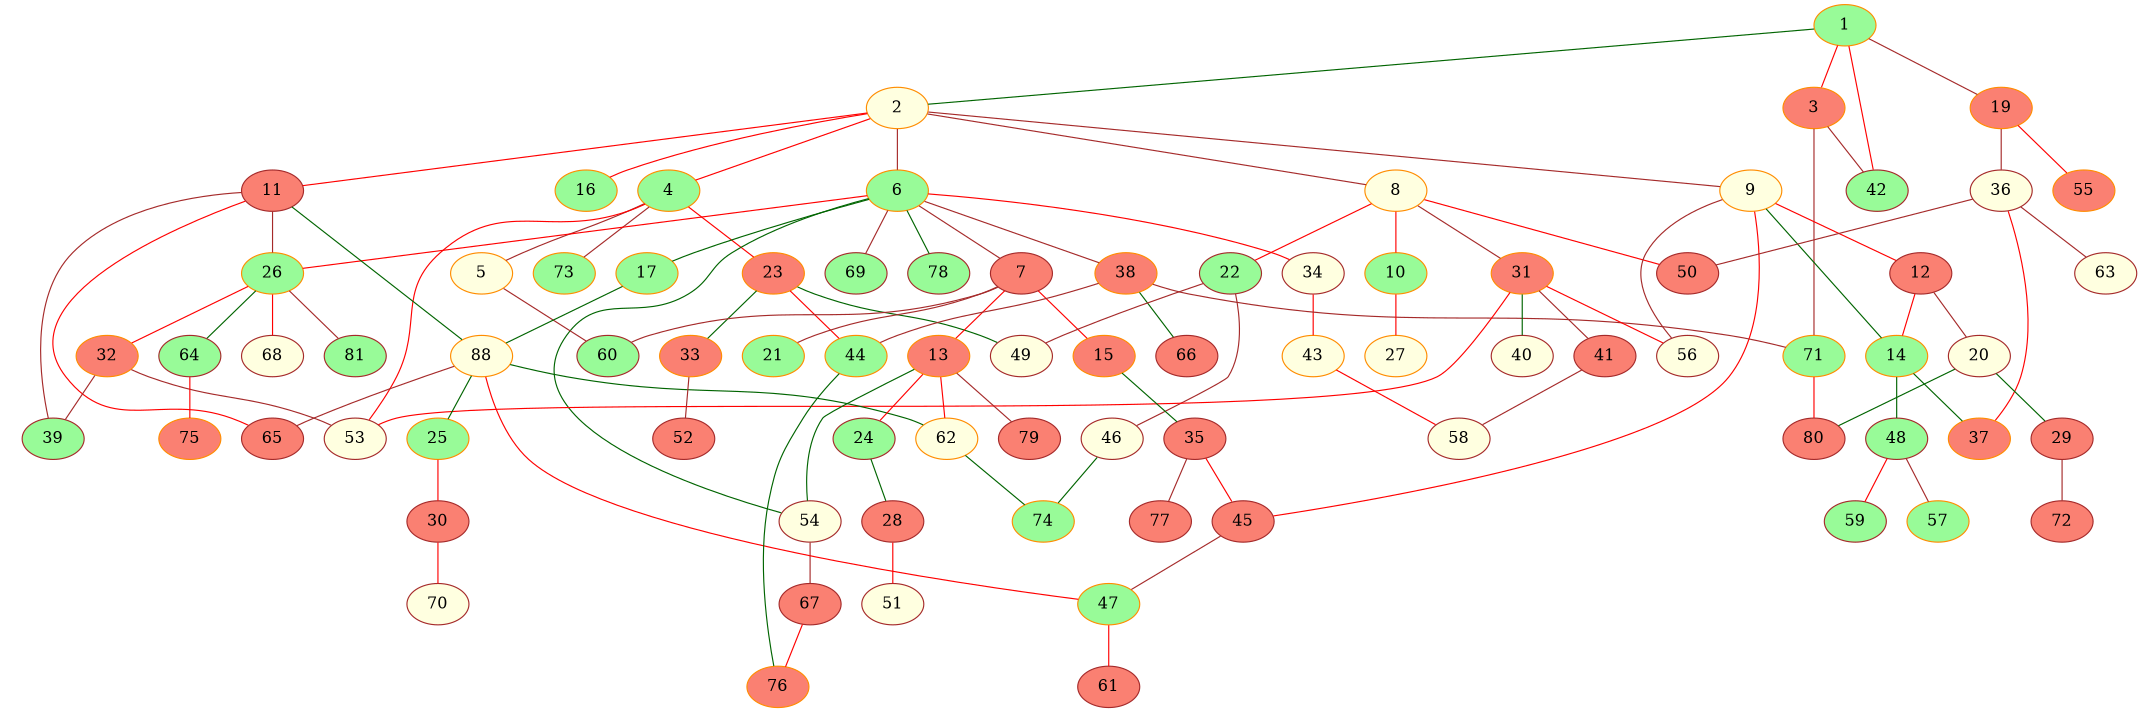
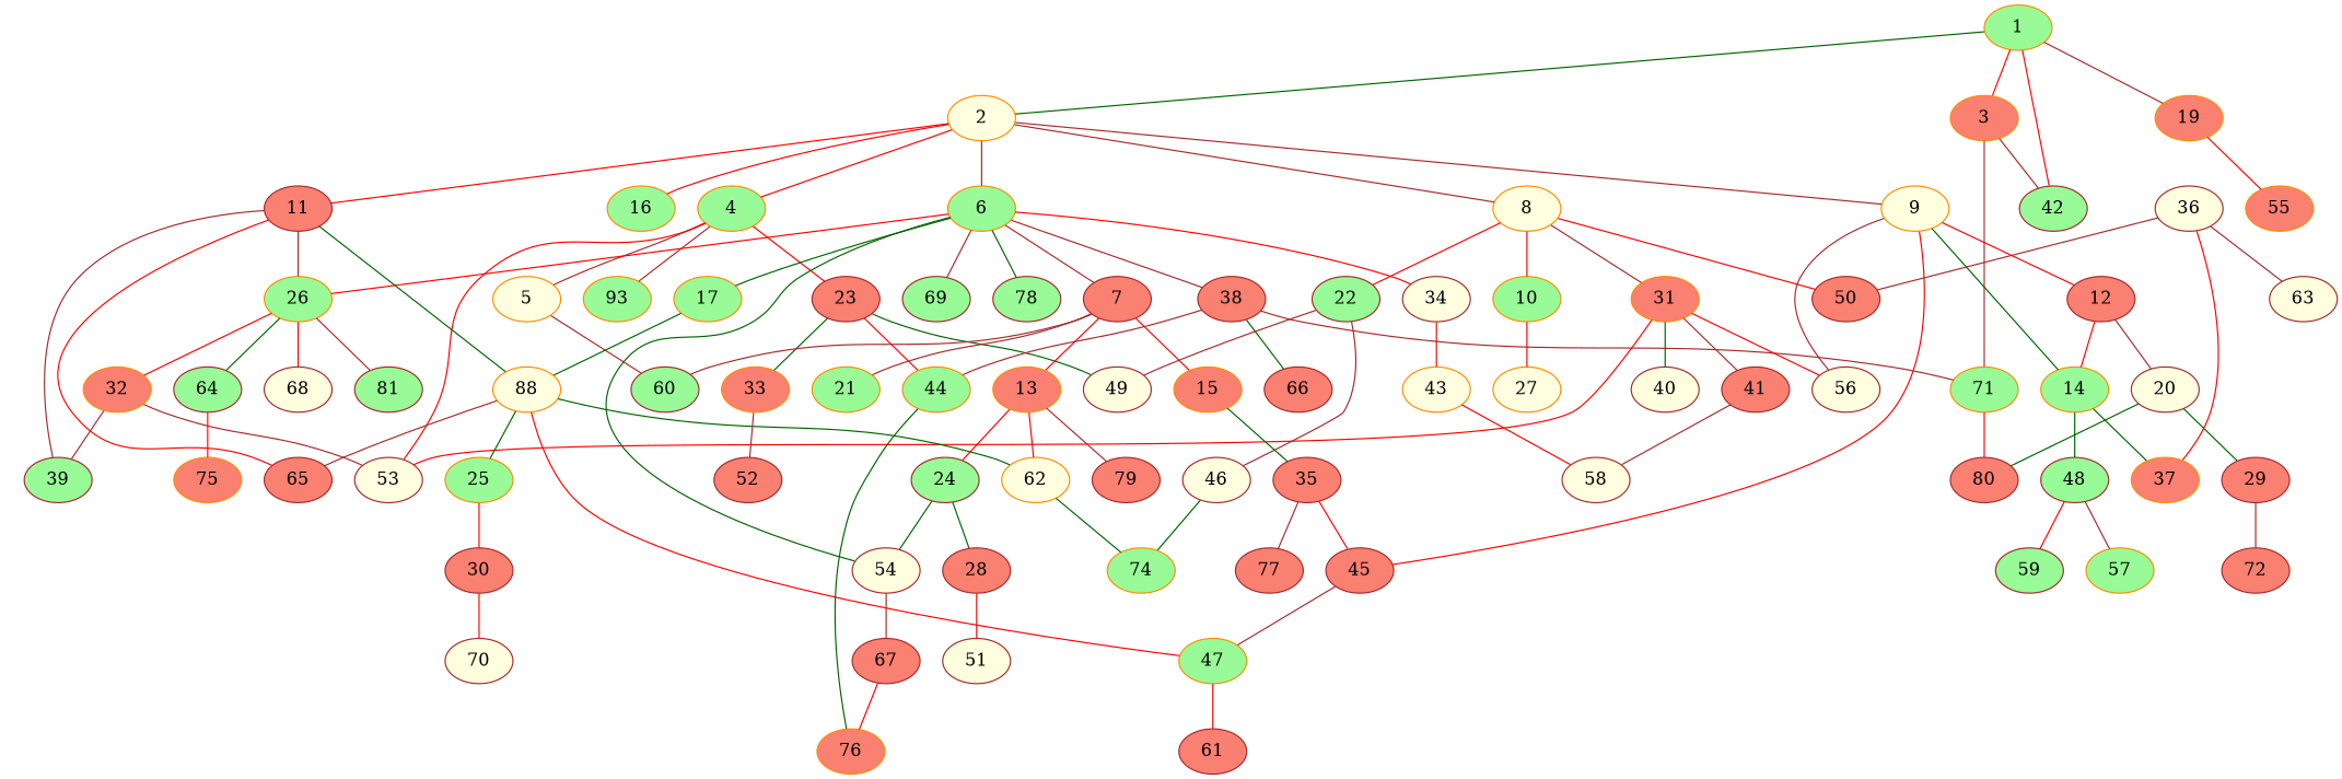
  graph {
    fontname="DejaVu Serif"
    node [color=brown fillcolor=salmon fontname="DejaVu Serif" style=filled]
    edge [color=red fontname="DejaVu Serif"]
    1 [color=darkorange fillcolor=palegreen]
    2 [color=darkorange fillcolor=lightyellow]
    3 [color=darkorange]
    19 [color=darkorange]
    42 [fillcolor=palegreen]
    4 [color=darkorange fillcolor=palegreen]
    6 [color=darkorange fillcolor=palegreen]
    8 [color=darkorange fillcolor=lightyellow]
    9 [color=darkorange fillcolor=lightyellow]
    11
    16 [color=darkorange fillcolor=palegreen]
    71 [color=darkorange fillcolor=palegreen]
    36 [fillcolor=lightyellow]
    55 [color=darkorange]
    5 [color=darkorange fillcolor=lightyellow]
-   23 [color=darkorange]
+   23
    53 [fillcolor=lightyellow]
-   73 [color=darkorange fillcolor=palegreen]
+   73 [color=darkorange fillcolor=palegreen label=93]
    7
    17 [color=darkorange fillcolor=palegreen]
    26 [color=darkorange fillcolor=palegreen]
    34 [fillcolor=lightyellow]
-   38 [color=darkorange]
+   38
    54 [fillcolor=lightyellow]
    69 [fillcolor=palegreen]
    78 [fillcolor=palegreen]
    10 [color=darkorange fillcolor=palegreen]
    22 [fillcolor=palegreen]
    31 [color=darkorange]
    50
    12
    14 [color=darkorange fillcolor=palegreen]
    45
    56 [fillcolor=lightyellow]
    n35 [color=darkorange fillcolor=lightyellow label=88]
    39 [fillcolor=palegreen]
    65
    80
    60 [fillcolor=palegreen]
    49 [fillcolor=lightyellow]
    33 [color=darkorange]
    44 [color=darkorange fillcolor=palegreen]
    13 [color=darkorange]
    15 [color=darkorange]
    21 [color=darkorange fillcolor=palegreen]
    32 [color=darkorange]
    64 [fillcolor=palegreen]
    68 [fillcolor=lightyellow]
    81 [fillcolor=palegreen]
    43 [color=darkorange fillcolor=lightyellow]
    66
    67
    24 [fillcolor=palegreen]
    62 [color=darkorange fillcolor=lightyellow]
    79
    35
    27 [color=darkorange fillcolor=lightyellow]
    46 [fillcolor=lightyellow]
    40 [fillcolor=lightyellow]
    41
    20 [fillcolor=lightyellow]
    37 [color=darkorange]
    48 [fillcolor=palegreen]
    47 [color=darkorange fillcolor=palegreen]
    25 [color=darkorange fillcolor=palegreen]
    29
    28
    74 [color=darkorange fillcolor=palegreen]
    57 [color=darkorange fillcolor=palegreen]
    59 [fillcolor=palegreen]
    77
    30
    61
    63 [fillcolor=lightyellow]
    72
    52
    76 [color=darkorange]
    51 [fillcolor=lightyellow]
    70 [fillcolor=lightyellow]
    75 [color=darkorange]
    58 [fillcolor=lightyellow]
    1 -- 2 [color=darkgreen]
    1 -- 3
    1 -- 19 [color=brown]
    1 -- 42
    2 -- 4
    2 -- 6 [color=brown]
    2 -- 8 [color=brown]
    2 -- 9 [color=brown]
    2 -- 11
    2 -- 16
    3 -- 42 [color=brown]
    3 -- 71 [color=brown]
-   19 -- 36 [color=brown]
    19 -- 55
    4 -- 5 [color=brown]
    4 -- 23
    4 -- 53
    4 -- 73 [color=brown]
    6 -- 7 [color=brown]
    6 -- 17 [color=darkgreen]
    6 -- 26
    6 -- 34
    6 -- 38 [color=brown]
    6 -- 54 [color=darkgreen]
    6 -- 69 [color=brown]
    6 -- 78 [color=darkgreen]
    8 -- 10
    8 -- 22
    8 -- 31 [color=brown]
    8 -- 50
    9 -- 12
    9 -- 14 [color=darkgreen]
    9 -- 45
    9 -- 56 [color=brown]
    11 -- 26 [color=brown]
    11 -- n35 [color=darkgreen]
    11 -- 39 [color=brown]
    11 -- 65
    71 -- 80
    36 -- 50 [color=brown]
    36 -- 37
    36 -- 63 [color=brown]
    5 -- 60 [color=brown]
    23 -- 49 [color=darkgreen]
    23 -- 33 [color=darkgreen]
    23 -- 44
    7 -- 60 [color=brown]
    7 -- 13
    7 -- 15
    7 -- 21 [color=brown]
    17 -- n35 [color=darkgreen]
    26 -- 32
    26 -- 64 [color=darkgreen]
    26 -- 68
    26 -- 81 [color=brown]
    34 -- 43
    38 -- 71 [color=brown]
    38 -- 44 [color=brown]
    38 -- 66 [color=darkgreen]
    54 -- 67 [color=brown]
    10 -- 27
    22 -- 49 [color=brown]
    22 -- 46 [color=brown]
    31 -- 53
    31 -- 56
    31 -- 40 [color=darkgreen]
    31 -- 41 [color=brown]
    12 -- 14
    12 -- 20 [color=brown]
    14 -- 37 [color=darkgreen]
    14 -- 48 [color=darkgreen]
    45 -- 47 [color=brown]
    n35 -- 65 [color=brown]
    n35 -- 62 [color=darkgreen]
    n35 -- 47
    n35 -- 25 [color=darkgreen]
    33 -- 52 [color=brown]
    44 -- 76 [color=darkgreen]
-   13 -- 54 [color=darkgreen]
+   24 -- 54 [color=darkgreen]
    13 -- 24
    13 -- 62
    13 -- 79 [color=brown]
    15 -- 35 [color=darkgreen]
    32 -- 53 [color=brown]
    32 -- 39 [color=brown]
    64 -- 75
    43 -- 58
    67 -- 76
    24 -- 28 [color=darkgreen]
    62 -- 74 [color=darkgreen]
    35 -- 45
    35 -- 77 [color=brown]
    46 -- 74 [color=darkgreen]
    41 -- 58 [color=brown]
    20 -- 80 [color=darkgreen]
    20 -- 29 [color=darkgreen]
    48 -- 57 [color=brown]
    48 -- 59
    47 -- 61
    25 -- 30
    29 -- 72 [color=brown]
    28 -- 51
    30 -- 70
  }
